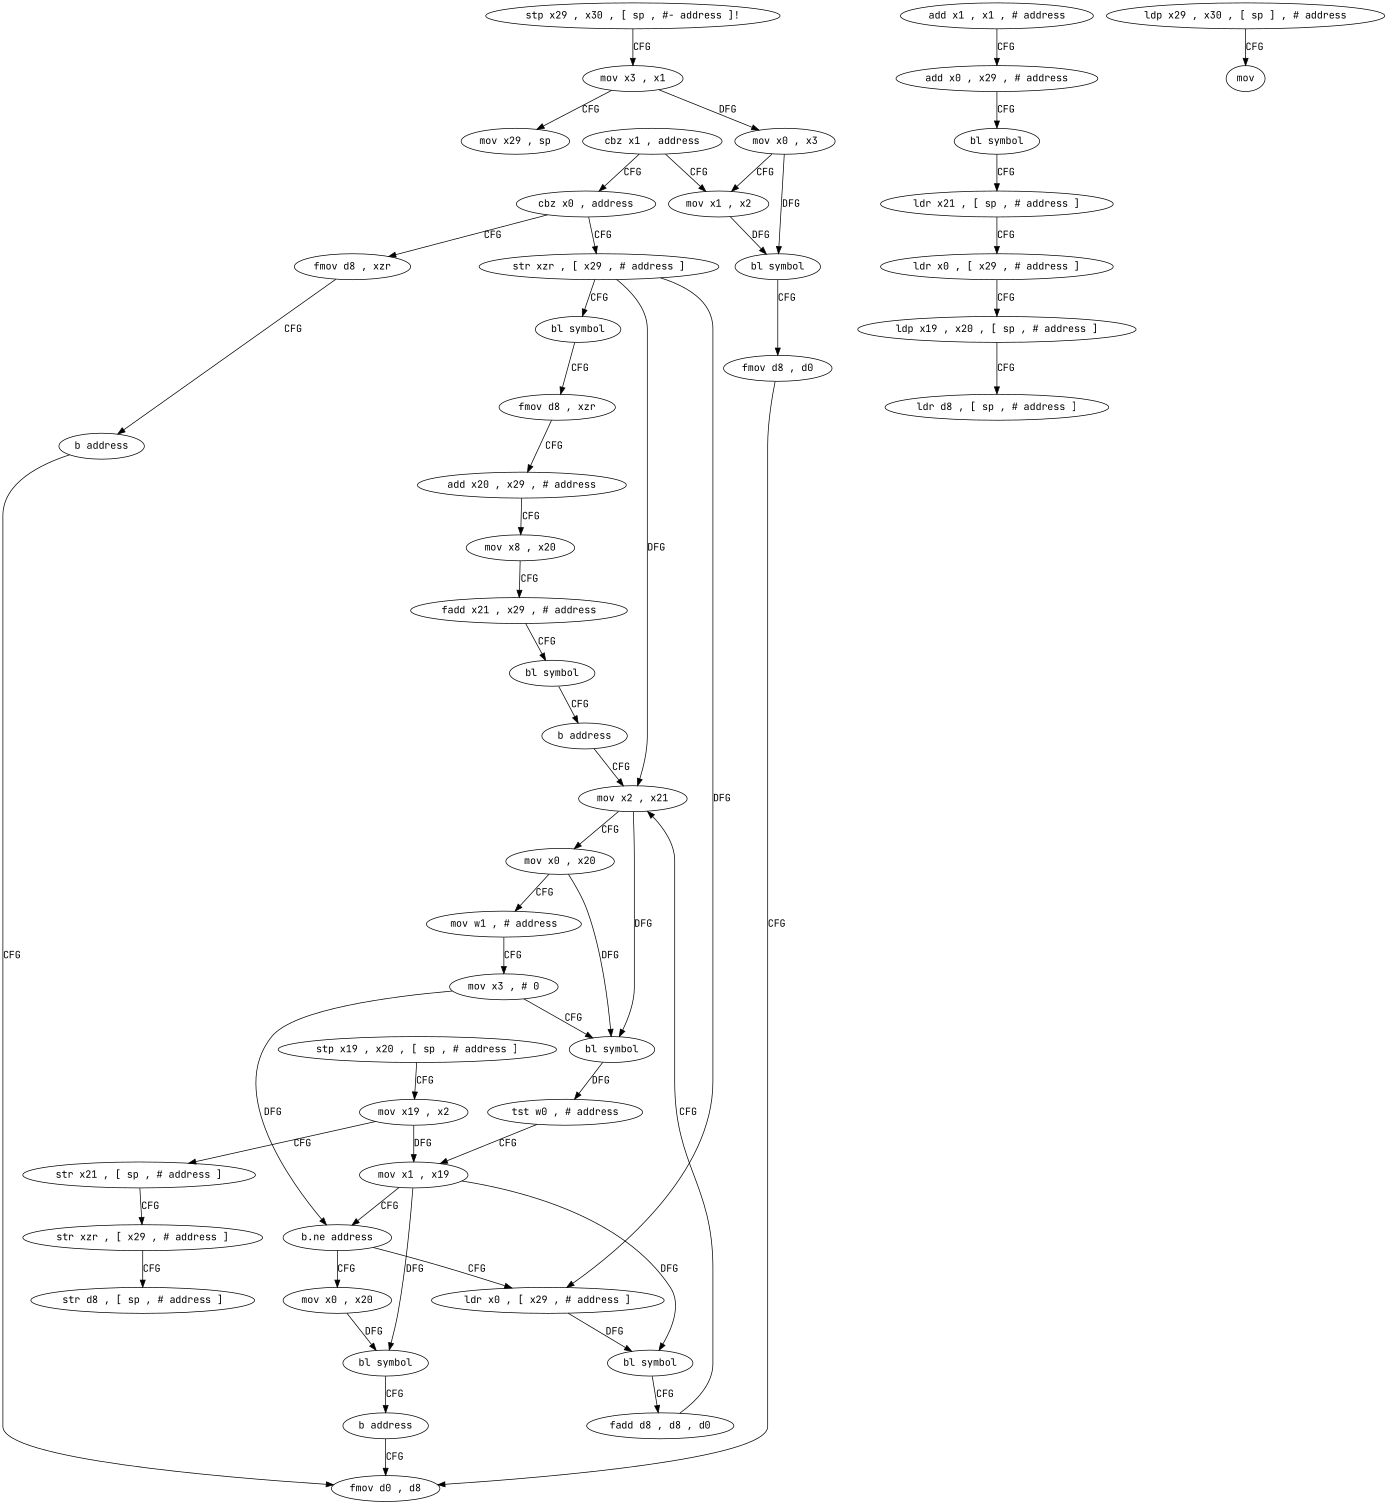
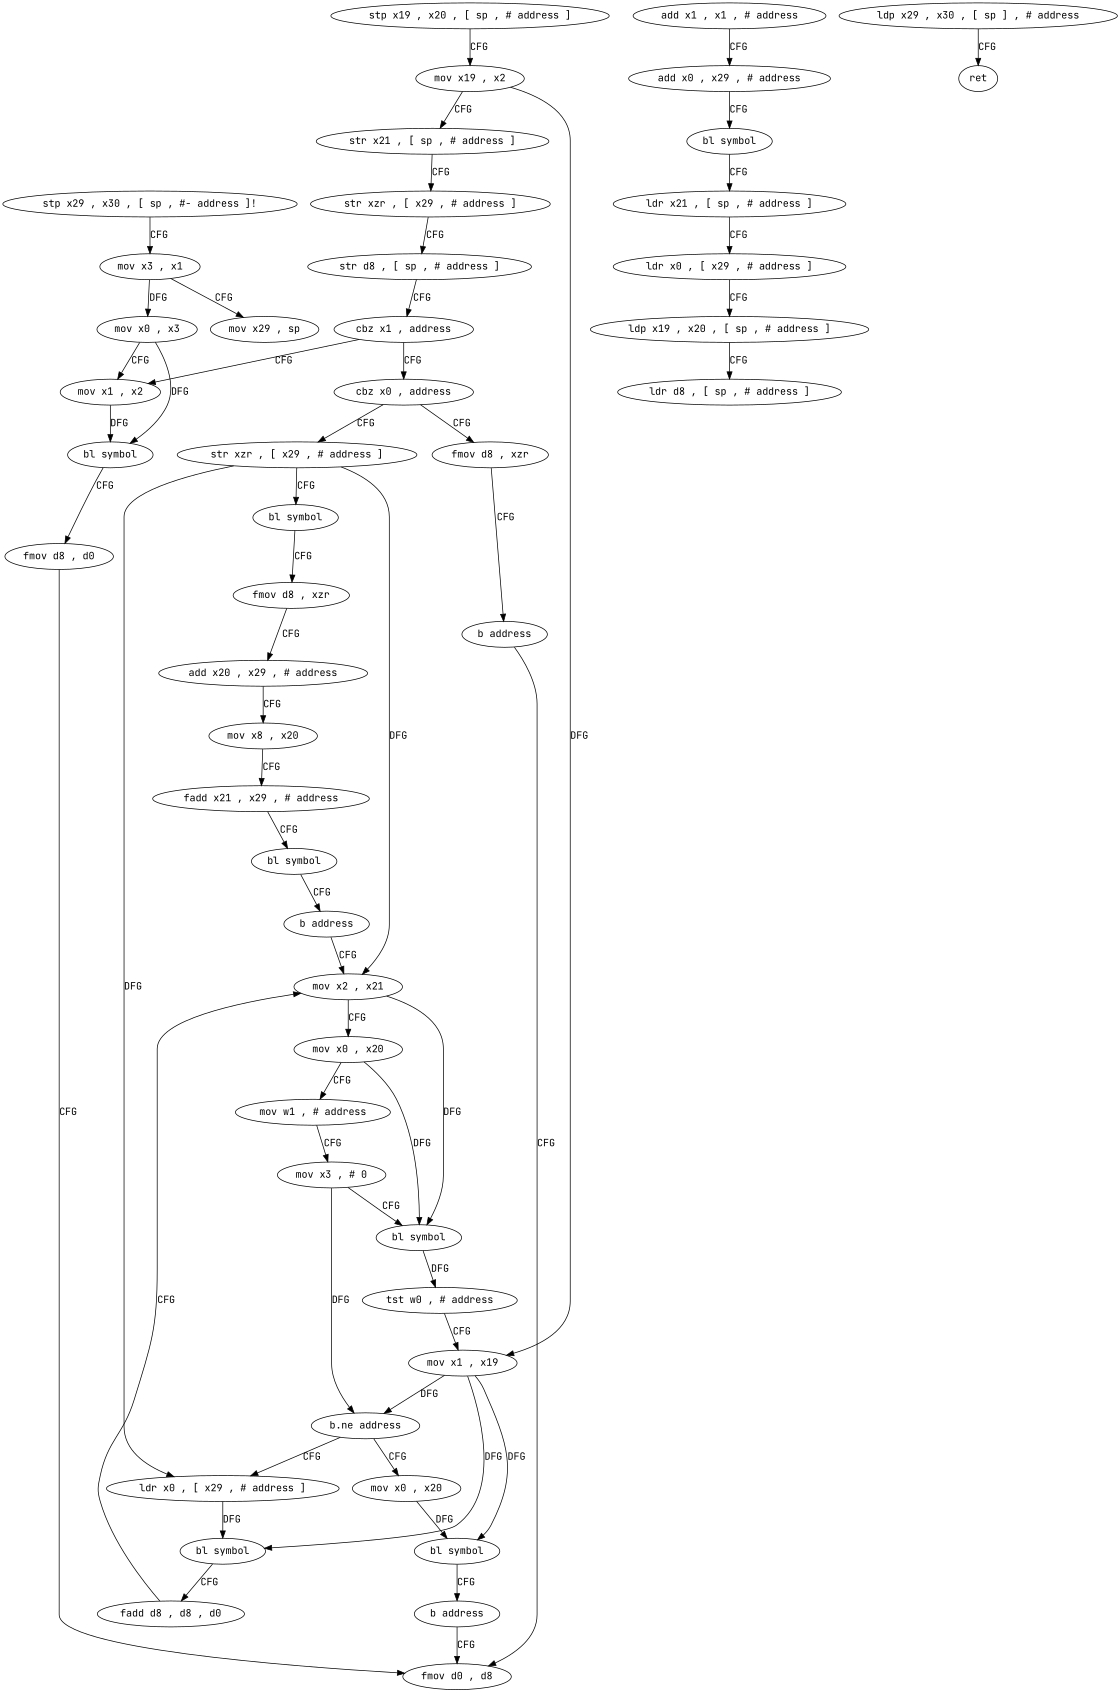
  digraph {
    fontname="JetBrains Mono"
    node [fontname="JetBrains Mono"]
    edge [fontname="JetBrains Mono"]
    n1 [label="stp x29 , x30 , [ sp , #- address ]!"]
    n2 [label="mov x3 , x1"]
    n3 [label="mov x29 , sp"]
    n4 [label="mov x0 , x3"]
    n5 [label="mov x1 , x2"]
    n6 [label="bl symbol"]
    n7 [label="stp x19 , x20 , [ sp , # address ]"]
    n8 [label="mov x19 , x2"]
    n9 [label="str x21 , [ sp , # address ]"]
    n10 [label="mov x1 , x19"]
    n11 [label="str xzr , [ x29 , # address ]"]
    n12 [label="b.ne address"]
    n13 [label="bl symbol"]
    n14 [label="bl symbol"]
    n15 [label="str d8 , [ sp , # address ]"]
    n16 [label="cbz x1 , address"]
    n17 [label="cbz x0 , address"]
    n18 [label="fmov d8 , xzr"]
    n19 [label="str xzr , [ x29 , # address ]"]
    n20 [label="b address"]
    n21 [label="bl symbol"]
    n22 [label="mov x2 , x21"]
    n23 [label="ldr x0 , [ x29 , # address ]"]
    n24 [label="fmov d8 , d0"]
    n25 [label="fmov d0 , d8"]
    n26 [label="fmov d8 , xzr"]
    n27 [label="mov x0 , x20"]
    n28 [label="bl symbol"]
    n29 [label="add x20 , x29 , # address"]
    n30 [label="mov x8 , x20"]
    n31 [label="fadd x21 , x29 , # address"]
    n32 [label="bl symbol"]
    n33 [label="b address"]
    n34 [label="mov w1 , # address"]
    n35 [label="tst w0 , # address"]
    n36 [label="add x1 , x1 , # address"]
    n37 [label="add x0 , x29 , # address"]
    n38 [label="bl symbol"]
    n39 [label="ldr x21 , [ sp , # address ]"]
    n40 [label="ldr x0 , [ x29 , # address ]"]
    n41 [label="ldp x19 , x20 , [ sp , # address ]"]
    n42 [label="ldr d8 , [ sp , # address ]"]
    n43 [label="ldp x29 , x30 , [ sp ] , # address"]
-   n44 [label=mov]
+   n44 [label=ret]
    n45 [label="mov x3 , # 0"]
    n46 [label="mov x0 , x20"]
    n47 [label="fadd d8 , d8 , d0"]
    n48 [label="b address"]
    n1 -> n2 [label=CFG]
    n2 -> n3 [label=CFG]
    n2 -> n4 [label=DFG]
    n4 -> n5 [label=CFG]
    n4 -> n6 [label=DFG]
    n5 -> n6 [label=DFG]
    n6 -> n24 [label=CFG]
    n7 -> n8 [label=CFG]
    n8 -> n9 [label=CFG]
    n8 -> n10 [label=DFG]
    n9 -> n11 [label=CFG]
-   n10 -> n12 [label=CFG]
+   n10 -> n12 [label=DFG]
    n10 -> n13 [label=DFG]
    n10 -> n14 [label=DFG]
    n11 -> n15 [label=CFG]
    n12 -> n23 [label=CFG]
    n12 -> n46 [label=CFG]
    n13 -> n47 [label=CFG]
    n14 -> n48 [label=CFG]
+   n15 -> n16 [label=CFG]
    n16 -> n5 [label=CFG]
    n16 -> n17 [label=CFG]
    n17 -> n18 [label=CFG]
    n17 -> n19 [label=CFG]
    n18 -> n20 [label=CFG]
    n19 -> n21 [label=CFG]
    n19 -> n22 [label=DFG]
    n19 -> n23 [label=DFG]
    n20 -> n25 [label=CFG]
    n21 -> n26 [label=CFG]
    n22 -> n27 [label=CFG]
    n22 -> n28 [label=DFG]
    n23 -> n13 [label=DFG]
    n24 -> n25 [label=CFG]
    n26 -> n29 [label=CFG]
    n27 -> n28 [label=DFG]
    n27 -> n34 [label=CFG]
    n28 -> n35 [label=DFG]
    n29 -> n30 [label=CFG]
    n30 -> n31 [label=CFG]
    n31 -> n32 [label=CFG]
    n32 -> n33 [label=CFG]
    n33 -> n22 [label=CFG]
    n34 -> n45 [label=CFG]
    n35 -> n10 [label=CFG]
    n36 -> n37 [label=CFG]
    n37 -> n38 [label=CFG]
    n38 -> n39 [label=CFG]
    n39 -> n40 [label=CFG]
    n40 -> n41 [label=CFG]
    n41 -> n42 [label=CFG]
    n43 -> n44 [label=CFG]
    n45 -> n12 [label=DFG]
    n45 -> n28 [label=CFG]
    n46 -> n14 [label=DFG]
    n47 -> n22 [label=CFG]
    n48 -> n25 [label=CFG]
  }
